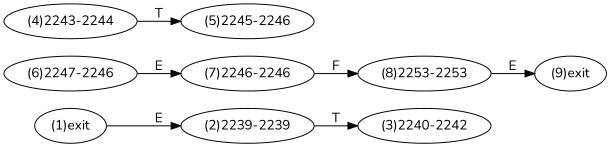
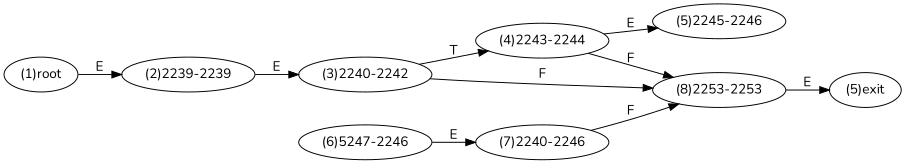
  digraph {
    fontname=Nunito
    rankdir=LR
    node [fontname=Nunito]
    edge [fontname=Nunito]
-   n1 [label="(1)exit"]
+   n1 [label="(1)root"]
    n2 [label="(2)2239-2239"]
    n3 [label="(3)2240-2242"]
    n4 [label="(8)2253-2253"]
    n5 [label="(4)2243-2244"]
-   n6 [label="(9)exit"]
+   n6 [label="(5)exit"]
    n7 [label="(5)2245-2246"]
-   n8 [label="(7)2246-2246"]
-   n9 [label="(6)2247-2246"]
+   n8 [label="(7)2240-2246"]
+   n9 [label="(6)5247-2246"]
    n1 -> n2 [label=E]
-   n2 -> n3 [label=T]
+   n2 -> n3 [label=E]
+   n3 -> n4 [label=F]
+   n3 -> n5 [label=T]
    n4 -> n6 [label=E]
-   n5 -> n7 [label=T]
+   n5 -> n4 [label=F]
+   n5 -> n7 [label=E]
    n8 -> n4 [label=F]
    n9 -> n8 [label=E]
  }
